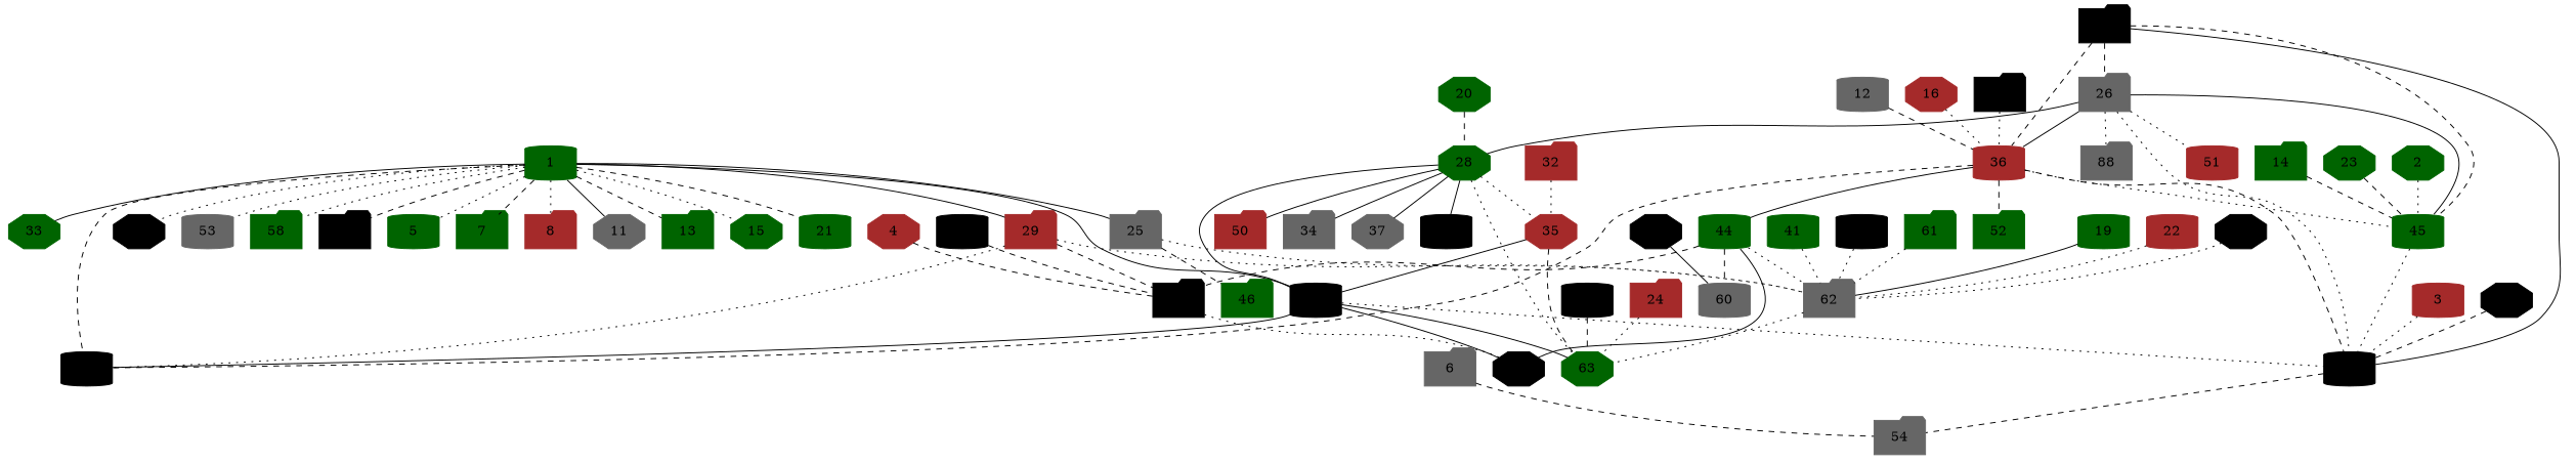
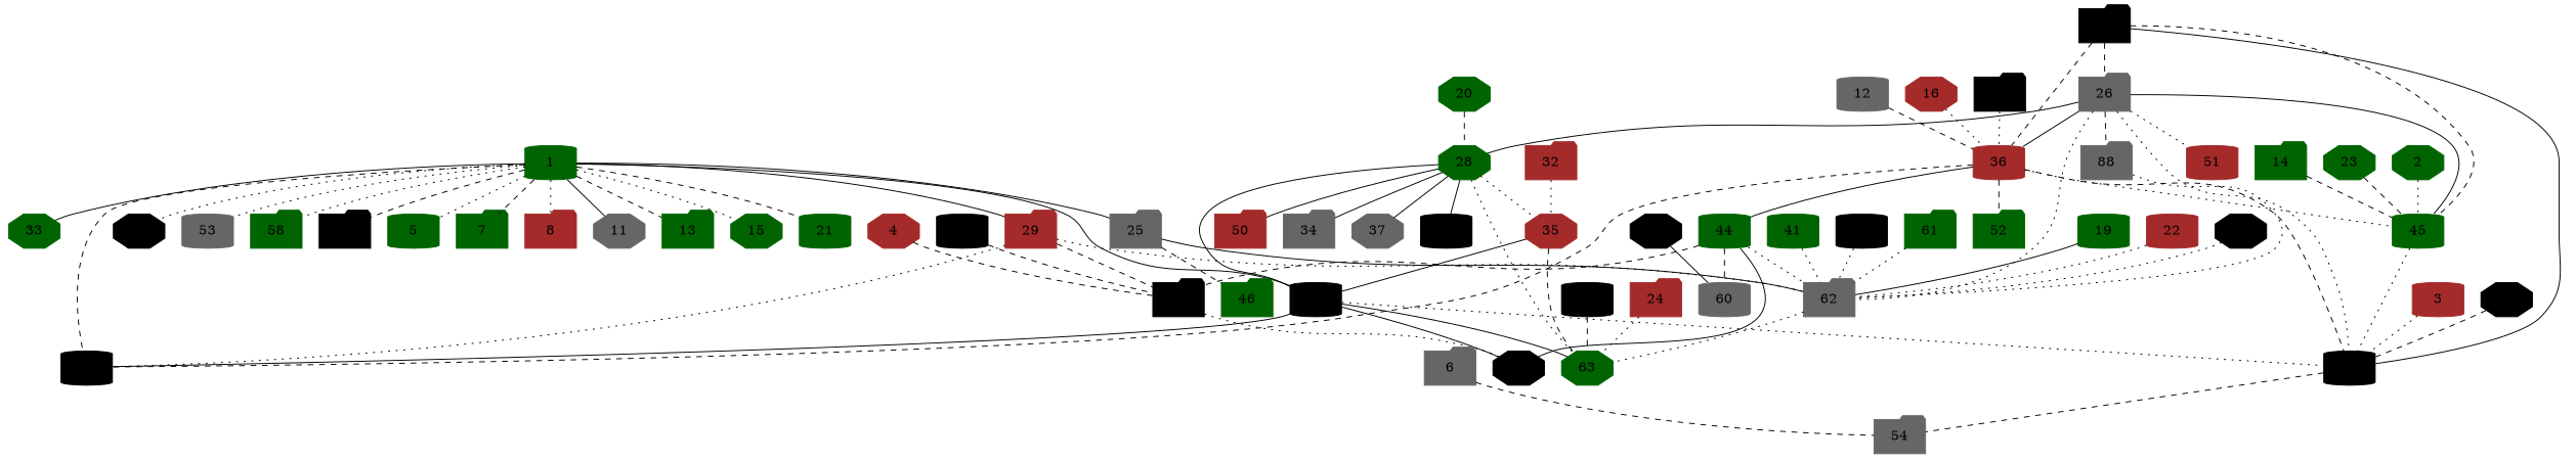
  graph {
    node [color=darkgreen shape=folder style=filled]
    edge [style=dotted weight=1.0]
    1 [shape=cylinder]
    5 [shape=cylinder]
    7
    8 [color=brown]
    11 [color=gray40 shape=octagon]
    13
    15 [shape=octagon]
    21 [shape=cylinder]
    25 [color=gray40]
    29 [color=brown]
    33 [shape=octagon]
    39 [color=black shape=cylinder]
    40 [color=black shape=octagon]
    53 [color=gray40 shape=cylinder]
    55 [color=black shape=cylinder]
    58
    59 [color=black]
    62 [color=gray40]
    46
    56 [color=black]
    49 [color=black shape=cylinder]
    63 [shape=octagon]
    57 [color=black shape=octagon]
    2 [shape=octagon]
    45 [shape=cylinder]
    3 [color=brown shape=cylinder]
    54 [color=gray40]
    4 [color=brown shape=octagon]
    6 [color=gray40]
    26 [color=gray40]
    36 [color=brown shape=cylinder]
    28 [shape=octagon]
    n33 [color=gray40 label=88]
    51 [color=brown shape=cylinder]
    9 [color=black shape=cylinder]
    10 [color=black shape=cylinder]
    12 [color=gray40 shape=cylinder]
    44 [shape=cylinder]
    52
    14
    16 [color=brown shape=octagon]
    17 [color=black]
    18 [color=black]
    19 [shape=cylinder]
    20 [shape=octagon]
    34 [color=gray40]
    35 [color=brown shape=octagon]
    37 [color=gray40 shape=octagon]
    38 [color=black shape=cylinder]
    50 [color=brown]
    22 [color=brown shape=cylinder]
    23 [shape=octagon]
    24 [color=brown]
    30 [color=black shape=octagon]
    31 [color=black shape=octagon]
    32 [color=brown]
    60 [color=gray40 shape=cylinder]
    41 [shape=cylinder]
    42 [color=black shape=octagon]
    43 [color=black shape=cylinder]
    61
    1 -- 5
    1 -- 7 [style=dashed]
    1 -- 8
    1 -- 11 [style=solid]
    1 -- 13 [style=dashed]
    1 -- 15
    1 -- 21 [style=dashed]
    1 -- 25 [style=solid]
    1 -- 29 [style=solid weight=4.0]
    1 -- 33 [style=solid]
    1 -- 39 [style=solid weight=2.0]
    1 -- 40
    1 -- 53
    1 -- 55 [style=dashed weight=4.0]
    1 -- 58
    1 -- 59 [style=dashed]
-   25 -- 62 [weight=8.0]
+   25 -- 62 [style=solid weight=8.0]
    25 -- 46 [style=dashed]
    29 -- 55
    29 -- 62
    29 -- 56 [style=dashed]
    39 -- 55 [style=solid]
    39 -- 49
    39 -- 63 [style=solid]
    39 -- 57 [style=solid weight=2.0]
    62 -- 63
    56 -- 57 [weight=2.0]
    49 -- 54 [style=dashed]
    2 -- 45
    45 -- 49
    3 -- 49
    4 -- 56 [style=dashed]
    6 -- 54 [style=dashed]
+   26 -- 62 [weight=2.0]
    26 -- 49
    26 -- 45 [style=solid]
    26 -- 36 [style=solid weight=2.0]
    26 -- 28 [style=solid]
-   26 -- n33
+   26 -- n33 [style=dashed]
    26 -- 51
    36 -- 55 [style=dashed]
    36 -- 49 [style=dashed weight=2.0]
    36 -- 45 [weight=2.0]
    36 -- 44 [style=solid]
    36 -- 52 [style=dashed]
    28 -- 39 [style=solid weight=3.0]
    28 -- 63 [weight=3.0]
    28 -- 34 [style=solid]
    28 -- 35 [weight=3.0]
    28 -- 37 [style=solid]
    28 -- 38 [style=solid]
    28 -- 50 [style=solid]
+   n33 -- 62
    9 -- 56 [style=dashed]
    10 -- 63 [style=dashed]
    12 -- 36 [style=dashed]
    44 -- 62
    44 -- 56 [style=dashed weight=3.0]
    44 -- 57 [style=solid weight=6.0]
    44 -- 60 [style=dashed]
    14 -- 45 [style=dashed]
    16 -- 36
    17 -- 49 [style=solid]
    17 -- 45 [style=dashed]
    17 -- 26 [style=dashed]
    17 -- 36 [style=dashed weight=2.0]
    18 -- 36
    19 -- 62 [style=solid]
    20 -- 28 [style=dashed]
    35 -- 39 [style=solid]
    35 -- 63 [style=dashed]
    22 -- 62
    23 -- 45 [style=dashed]
    24 -- 63
    30 -- 62
    31 -- 49 [style=dashed]
    32 -- 35
    41 -- 62
    42 -- 60 [style=solid]
    43 -- 62
    61 -- 62
  }
